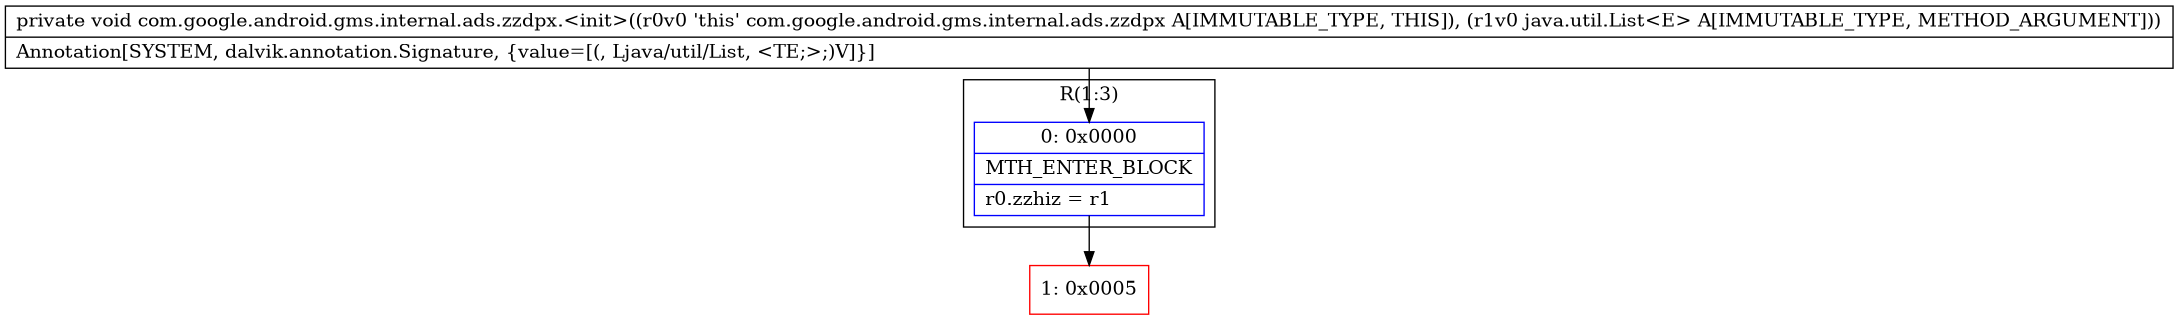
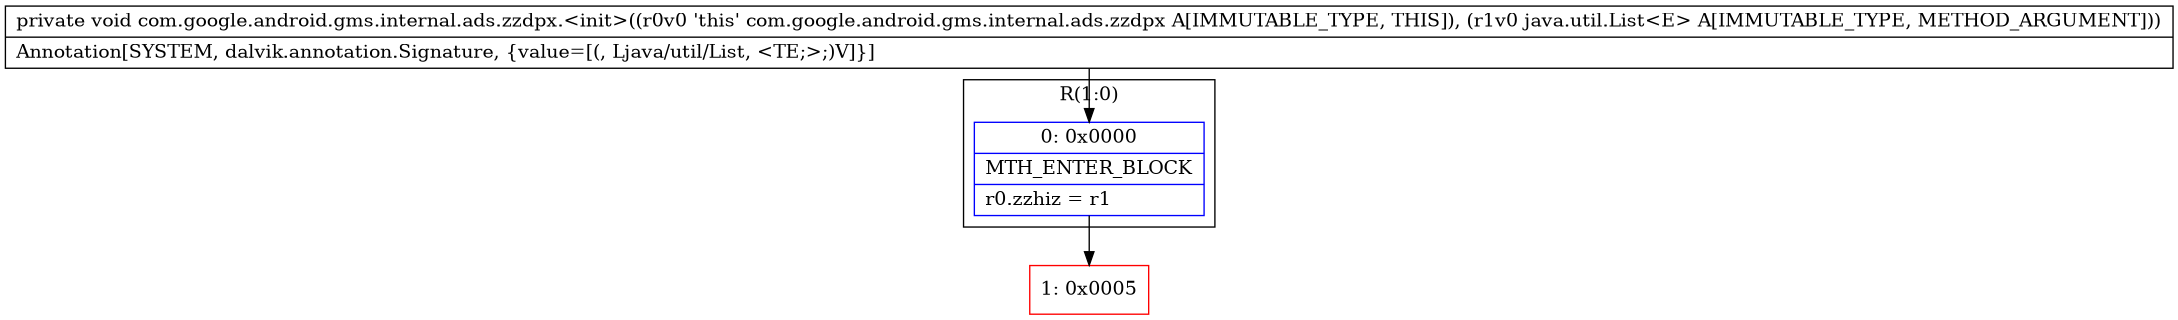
  digraph {
    fontname="DejaVu Serif"
    node [shape=record fontname="DejaVu Serif"]
    edge [fontname="DejaVu Serif"]
    n1 [color=blue label="{0\:\ 0x0000|MTH_ENTER_BLOCK\l|r0.zzhiz = r1\l}"]
    n2 [color=red label="{1\:\ 0x0005}"]
    n3 [label="{private void com.google.android.gms.internal.ads.zzdpx.\<init\>((r0v0 'this' com.google.android.gms.internal.ads.zzdpx A[IMMUTABLE_TYPE, THIS]), (r1v0 java.util.List\<E\> A[IMMUTABLE_TYPE, METHOD_ARGUMENT]))  | Annotation[SYSTEM, dalvik.annotation.Signature, \{value=[(, Ljava\/util\/List, \<TE;\>;)V]\}]\l}"]
    subgraph cluster_1 {
-     label="R(1:3)"
+     label="R(1:0)"
      n1
    }
    n1 -> n2
    n3 -> n1
  }
